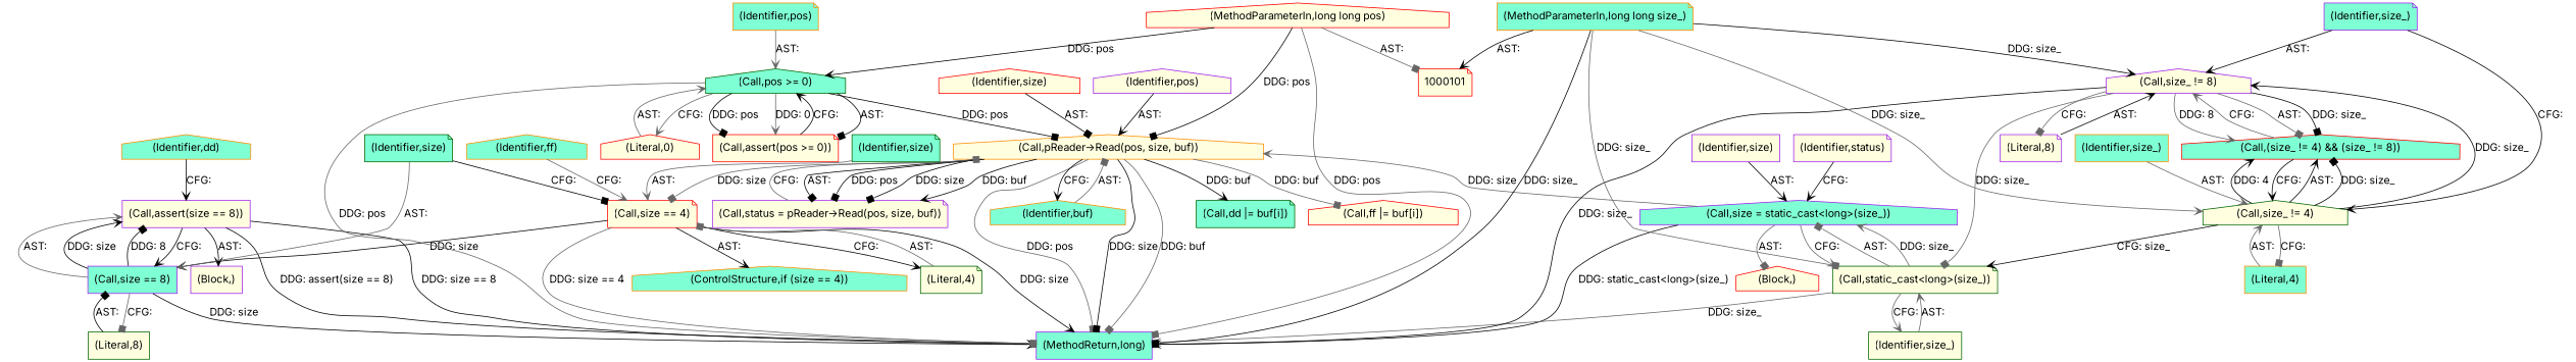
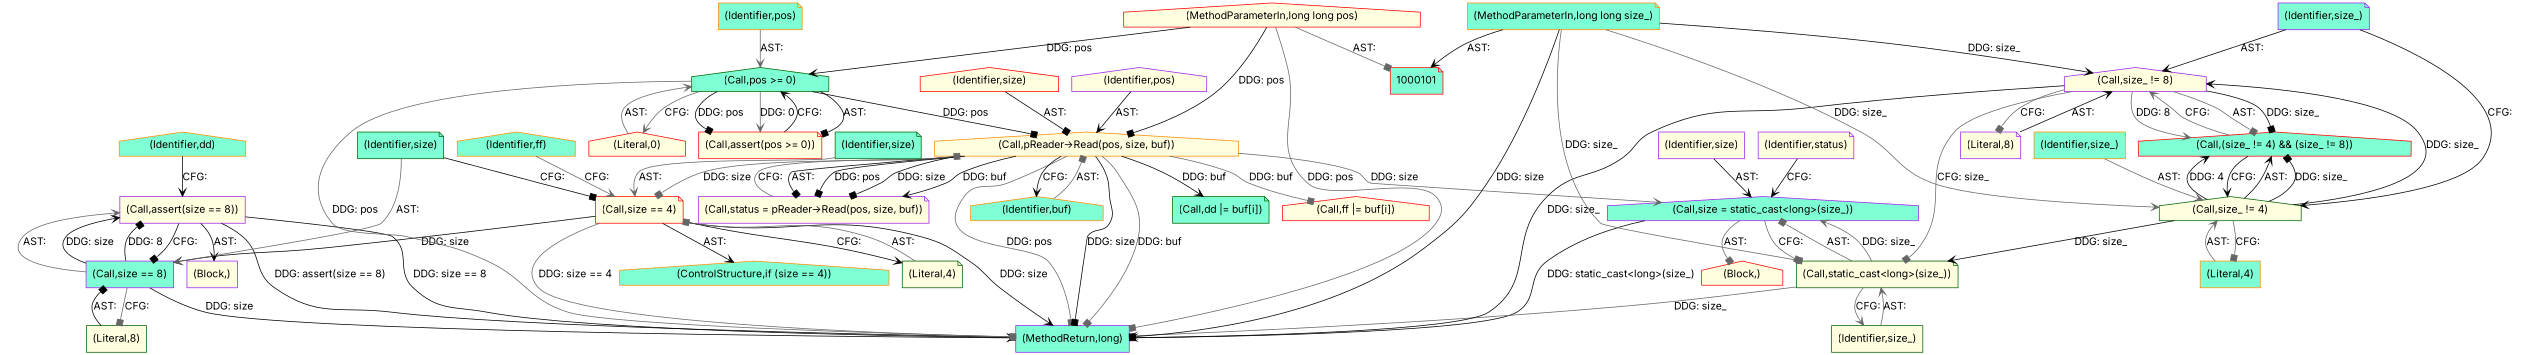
  digraph {
    fontname=Inter
    node [color=purple fillcolor=lightyellow fontname=Inter shape=house style=filled]
    edge [arrowhead=vee color=black fontname=Inter]
    n1 [label="(Call,assert(size == 8))" shape=box]
    n2 [fillcolor=aquamarine label="(Call,size == 8)" shape=box]
    n3 [label="(Block,)" shape=box]
    n4 [fillcolor=aquamarine label="(MethodReturn,long)" shape=box]
    n5 [color=darkgreen label="(Literal,8)" shape=box]
    n6 [color=red label="(Call,size == 4)" shape=note]
    n7 [color=darkgreen label="(Literal,4)" shape=note]
    n8 [color=darkorange fillcolor=aquamarine label="(ControlStructure,if (size == 4))"]
    n9 [color=darkorange label="(Call,pReader->Read(pos, size, buf))"]
    n10 [color=darkgreen fillcolor=aquamarine label="(Call,dd |= buf[i])" shape=note]
    n11 [color=red label="(Call,ff |= buf[i])"]
    n12 [label="(Call,status = pReader->Read(pos, size, buf))" shape=note]
    n13 [color=darkorange fillcolor=aquamarine label="(Identifier,buf)"]
    n14 [color=darkgreen fillcolor=aquamarine label="(Call,pos >= 0)"]
    n15 [color=red label="(Literal,0)"]
    n16 [color=red label="(Call,assert(pos >= 0))" shape=note]
    n17 [color=red label="(MethodParameterIn,long long pos)"]
-   1000101 [color=red shape=note]
+   1000101 [color=red fillcolor=aquamarine shape=note]
    n19 [fillcolor=aquamarine label="(Call,size = static_cast<long>(size_))"]
    n20 [color=darkgreen label="(Call,static_cast<long>(size_))" shape=note]
    n21 [color=red label="(Block,)"]
    n22 [color=darkgreen label="(Identifier,size_)" shape=box]
    n23 [label="(Call,size_ != 8)"]
    n24 [color=red fillcolor=aquamarine label="(Call,(size_ != 4) && (size_ != 8))"]
    n25 [label="(Literal,8)" shape=note]
    n26 [color=darkgreen label="(Call,size_ != 4)"]
    n27 [color=darkorange fillcolor=aquamarine label="(Literal,4)" shape=box]
    n28 [color=darkorange fillcolor=aquamarine label="(MethodParameterIn,long long size_)" shape=note]
    n29 [color=darkorange fillcolor=aquamarine label="(Identifier,dd)"]
    n30 [color=darkorange fillcolor=aquamarine label="(Identifier,size_)" shape=box]
    n31 [color=darkgreen fillcolor=aquamarine label="(Identifier,size)" shape=note]
    n32 [color=darkorange fillcolor=aquamarine label="(Identifier,pos)" shape=note]
    n33 [label="(Identifier,size)" shape=box]
    n34 [color=darkorange fillcolor=aquamarine label="(Identifier,ff)"]
    n35 [color=red label="(Identifier,size)"]
    n36 [label="(Identifier,pos)"]
    n37 [label="(Identifier,status)" shape=note]
    n38 [fillcolor=aquamarine label="(Identifier,size_)" shape=note]
    n39 [color=darkgreen fillcolor=aquamarine label="(Identifier,size)" shape=note]
-   n1 -> n2 [label="CFG: "]
+   n1 -> n2 [arrowhead=box label="CFG: "]
    n1 -> n3 [label="AST: "]
    n1 -> n4 [arrowhead=box label="DDG: assert(size == 8)"]
    n1 -> n4 [label="DDG: size == 8"]
    n2 -> n1 [color=gray40 label="AST: "]
    n2 -> n1 [label="DDG: size"]
    n2 -> n1 [arrowhead=box label="DDG: 8"]
    n2 -> n4 [label="DDG: size"]
    n2 -> n5 [arrowhead=box color=gray40 label="CFG: "]
    n5 -> n2 [arrowhead=box label="AST: "]
    n6 -> n2 [label="DDG: size"]
    n6 -> n4 [arrowhead=box color=gray40 label="DDG: size == 4"]
    n6 -> n4 [label="DDG: size"]
    n6 -> n7 [label="CFG: "]
    n6 -> n8 [label="AST: "]
    n7 -> n6 [arrowhead=box color=gray40 label="AST: "]
    n9 -> n4 [arrowhead=box color=gray40 label="DDG: pos"]
    n9 -> n4 [arrowhead=box label="DDG: size"]
    n9 -> n4 [arrowhead=box color=gray40 label="DDG: buf"]
    n9 -> n6 [arrowhead=box color=gray40 label="DDG: size"]
    n9 -> n10 [label="DDG: buf"]
    n9 -> n11 [arrowhead=box color=gray40 label="DDG: buf"]
    n9 -> n12 [arrowhead=box label="AST: "]
    n9 -> n12 [arrowhead=box label="DDG: pos"]
    n9 -> n12 [arrowhead=box label="DDG: size"]
    n9 -> n12 [label="DDG: buf"]
    n9 -> n13 [label="CFG: "]
    n12 -> n9 [arrowhead=box color=gray40 label="CFG: "]
    n13 -> n9 [arrowhead=box color=gray40 label="AST: "]
    n14 -> n4 [arrowhead=box color=gray40 label="DDG: pos"]
    n14 -> n9 [arrowhead=box label="DDG: pos"]
    n14 -> n15 [color=gray40 label="CFG: "]
    n14 -> n16 [arrowhead=box label="AST: "]
    n14 -> n16 [arrowhead=box label="DDG: pos"]
    n14 -> n16 [color=gray40 label="DDG: 0"]
    n15 -> n14 [color=gray40 label="AST: "]
    n16 -> n14 [label="CFG: "]
    n17 -> n4 [arrowhead=box color=gray40 label="DDG: pos"]
    n17 -> n9 [arrowhead=box label="DDG: pos"]
    n17 -> n14 [label="DDG: pos"]
    n17 -> 1000101 [arrowhead=box color=gray40 label="AST: "]
    n19 -> n4 [arrowhead=box label="DDG: static_cast<long>(size_)"]
-   n19 -> n9 [color=gray40 label="DDG: size"]
-   n19 -> n20 [color=gray40 label="CFG: "]
+   n9 -> n19 [color=gray40 label="DDG: size"]
+   n19 -> n20 [arrowhead=box color=gray40 label="CFG: "]
    n19 -> n21 [arrowhead=box color=gray40 label="AST: "]
    n20 -> n4 [color=gray40 label="DDG: size_"]
    n20 -> n19 [arrowhead=box color=gray40 label="AST: "]
    n20 -> n19 [color=gray40 label="DDG: size_"]
    n20 -> n22 [color=gray40 label="CFG: "]
    n22 -> n20 [color=gray40 label="AST: "]
    n23 -> n4 [label="DDG: size_"]
-   n23 -> n20 [arrowhead=box color=gray40 label="DDG: size_"]
+   n23 -> n20 [arrowhead=box color=gray40 label="CFG: size_"]
    n23 -> n24 [arrowhead=box color=gray40 label="AST: "]
    n23 -> n24 [arrowhead=box label="DDG: size_"]
    n23 -> n24 [color=gray40 label="DDG: 8"]
    n23 -> n25 [arrowhead=box color=gray40 label="CFG: "]
    n24 -> n23 [color=gray40 label="CFG: "]
    n24 -> n26 [label="CFG: "]
    n25 -> n23 [label="AST: "]
-   n26 -> n20 [label="CFG: size_"]
+   n26 -> n20 [label="DDG: size_"]
    n26 -> n23 [label="DDG: size_"]
    n26 -> n24 [label="AST: "]
    n26 -> n24 [arrowhead=box label="DDG: size_"]
    n26 -> n24 [label="DDG: 4"]
    n26 -> n27 [arrowhead=box color=gray40 label="CFG: "]
    n27 -> n26 [color=gray40 label="AST: "]
-   n28 -> n4 [arrowhead=box label="DDG: size_"]
+   n28 -> n4 [arrowhead=box label="DDG: size"]
    n28 -> 1000101 [label="AST: "]
    n28 -> n20 [arrowhead=box color=gray40 label="DDG: size_"]
    n28 -> n23 [label="DDG: size_"]
    n28 -> n26 [color=gray40 label="DDG: size_"]
    n29 -> n1 [label="CFG: "]
    n30 -> n26 [color=gray40 label="AST: "]
    n31 -> n2 [color=gray40 label="AST: "]
    n31 -> n6 [arrowhead=box label="CFG: "]
    n32 -> n14 [color=gray40 label="AST: "]
    n33 -> n19 [label="AST: "]
    n34 -> n6 [color=gray40 label="CFG: "]
    n35 -> n9 [arrowhead=box label="AST: "]
    n36 -> n9 [label="AST: "]
    n37 -> n19 [label="CFG: "]
    n38 -> n23 [label="AST: "]
    n38 -> n26 [label="CFG: "]
    n39 -> n6 [color=gray40 label="AST: "]
  }
